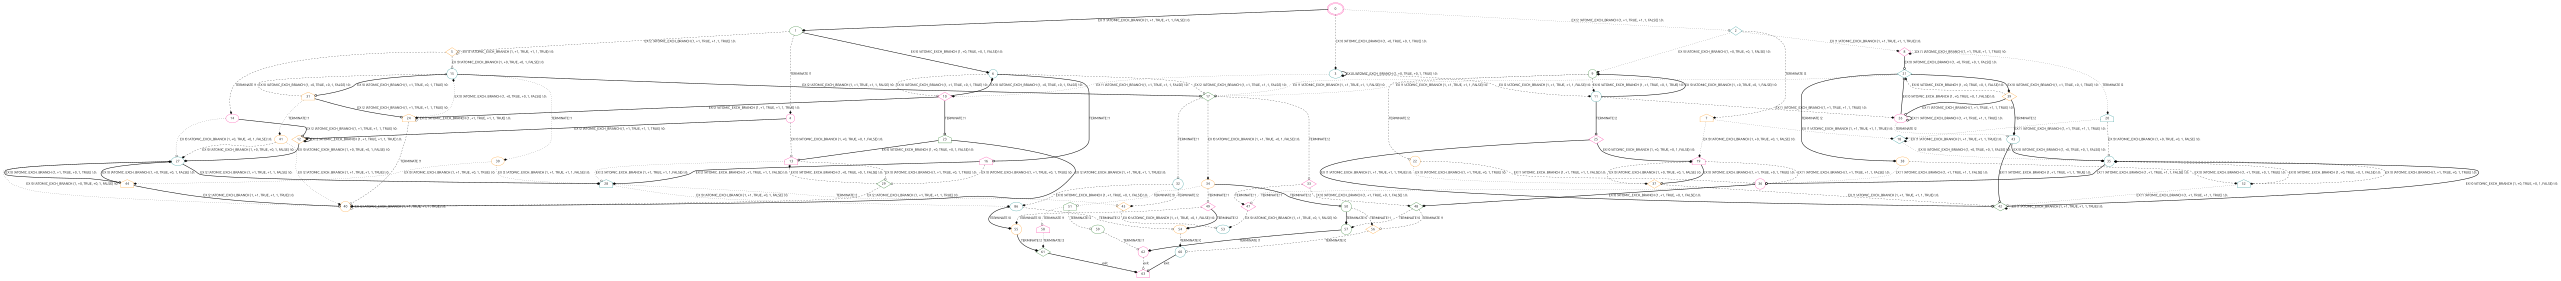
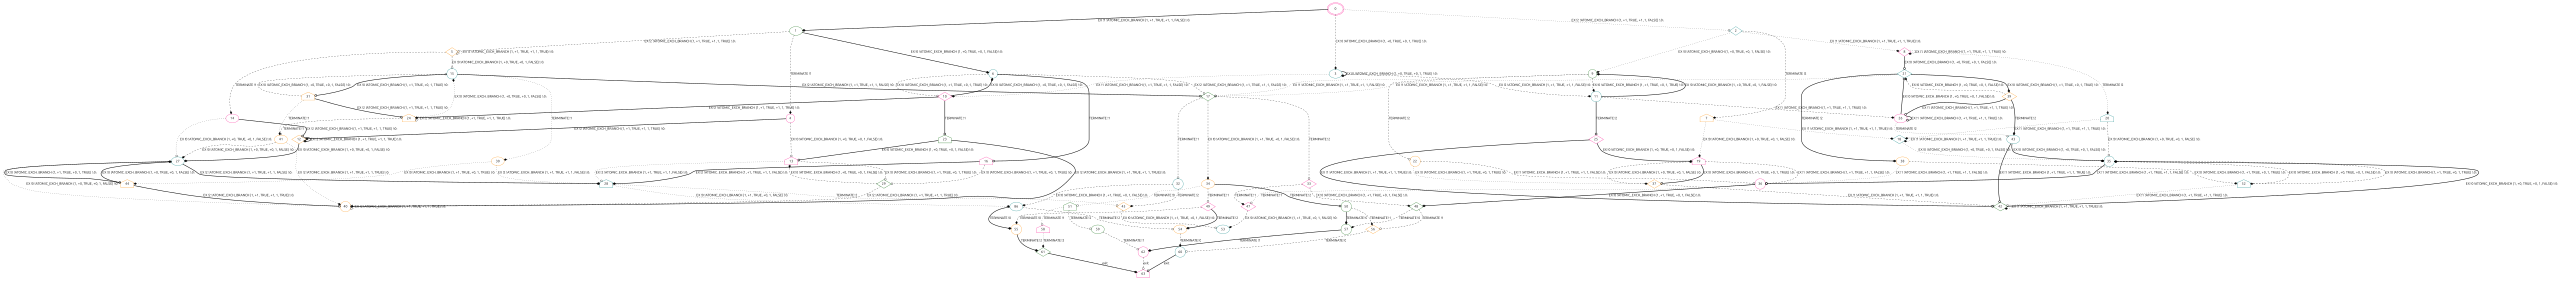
  digraph {
    fontname=Ubuntu
    node [color=darkorange fontname=Ubuntu shape=diamond]
    edge [arrowhead=diamond fontname=Ubuntu style=dashed]
    0 [color=deeppink peripheries=2 shape=ellipse]
    1 [color=darkgreen shape=ellipse]
    2 [color=teal]
    3 [color=teal shape=ellipse]
    4 [color=deeppink shape=circle]
    5
    6 [color=teal shape=circle]
    7 [shape=house]
    8 [color=deeppink]
    9 [color=darkgreen shape=circle]
    10 [color=deeppink]
    11 [color=teal shape=circle]
    12
    13 [color=deeppink shape=house]
    14 [color=deeppink shape=ellipse]
    15 [color=teal shape=circle]
    16 [color=deeppink shape=house]
    17 [color=darkgreen]
    18 [color=teal]
    19 [color=deeppink shape=house]
    20 [color=teal shape=house]
    21 [color=teal]
    22 [shape=circle]
    23 [color=darkgreen shape=house]
    24 [shape=house]
    25 [color=deeppink]
    26 [color=deeppink shape=ellipse]
    27 [color=teal shape=ellipse]
    28 [color=teal shape=house]
    29 [color=darkgreen]
    30 [shape=ellipse]
    31 [shape=house]
    32 [color=teal shape=circle]
    33 [color=deeppink]
    34 [shape=ellipse]
    35 [color=teal shape=circle]
    36 [color=deeppink shape=circle]
    37
    38 [shape=ellipse]
    39
    40 [shape=circle]
    41 [shape=ellipse]
    42 [color=darkgreen]
    43 [color=teal shape=ellipse]
    44 [shape=house]
    45
    n47 [color=teal label=86 shape=ellipse]
    47 [color=deeppink]
    48 [color=darkgreen]
    49 [color=deeppink]
    50 [color=darkgreen shape=circle]
    51 [color=darkgreen shape=house]
    52 [color=teal shape=house]
    53 [color=teal shape=ellipse]
    54 [shape=ellipse]
    55 [shape=circle]
    56
    57 [color=darkgreen shape=circle]
    58 [color=deeppink shape=house]
    59 [color=darkgreen shape=ellipse]
    60 [color=teal shape=circle]
    61 [color=darkgreen]
    62 [color=deeppink shape=circle]
    63 [color=deeppink shape=house]
    0 -> 1 [label="EX !1 !ATOMIC_EXCH_BRANCH (1, +1, TRUE, +1, 1, FALSE) !:0:" style=bold]
    0 -> 2 [arrowhead=odot label="EX !2 !ATOMIC_EXCH_BRANCH (1, +1, TRUE, +1, 1, FALSE) !:0:" style=dotted]
    0 -> 3 [label="EX !0 !ATOMIC_EXCH_BRANCH (1, +0, TRUE, +0, 1, TRUE) !:0:"]
    1 -> 4 [label="TERMINATE !1"]
    1 -> 5 [arrowhead=odot label="EX !2 !ATOMIC_EXCH_BRANCH (1, +1, TRUE, +1, 1, TRUE) !:0:"]
    1 -> 6 [label="EX !0 !ATOMIC_EXCH_BRANCH (1, +0, TRUE, +0, 1, FALSE) !:0:" style=bold]
    2 -> 7 [label="TERMINATE !2"]
    2 -> 8 [label="EX !1 !ATOMIC_EXCH_BRANCH (1, +1, TRUE, +1, 1, TRUE) !:0:" style=dotted]
    2 -> 9 [label="EX !0 !ATOMIC_EXCH_BRANCH (1, +0, TRUE, +0, 1, FALSE) !:0:" style=dotted]
    3 -> 3 [label="EX !0 !ATOMIC_EXCH_BRANCH (1, +0, TRUE, +0, 1, TRUE) !:0:" style=bold]
    3 -> 10 [label="EX !1 !ATOMIC_EXCH_BRANCH (1, +1, TRUE, +1, 1, FALSE) !:0:" style=dotted]
    3 -> 11 [label="EX !2 !ATOMIC_EXCH_BRANCH (1, +1, TRUE, +1, 1, FALSE) !:0:"]
    4 -> 12 [label="EX !2 !ATOMIC_EXCH_BRANCH (1, +1, TRUE, +1, 1, TRUE) !:0:" style=bold]
    4 -> 13 [arrowhead=odot label="EX !0 !ATOMIC_EXCH_BRANCH (1, +0, TRUE, +0, 1, FALSE) !:0:"]
    5 -> 5 [arrowhead=odot label="EX !2 !ATOMIC_EXCH_BRANCH (1, +1, TRUE, +1, 1, TRUE) !:0:" style=dotted]
    5 -> 14 [label="TERMINATE !1"]
    5 -> 15 [arrowhead=odot label="EX !0 !ATOMIC_EXCH_BRANCH (1, +0, TRUE, +0, 1, FALSE) !:0:"]
    6 -> 10 [arrowhead=odot label="EX !0 !ATOMIC_EXCH_BRANCH (1, +1, TRUE, +0, 1, TRUE) !:0:"]
    6 -> 16 [arrowhead=odot label="TERMINATE !1" style=bold]
    6 -> 17 [arrowhead=odot label="EX !2 !ATOMIC_EXCH_BRANCH (1, +1, TRUE, +1, 1, FALSE) !:0:"]
    7 -> 18 [label="EX !1 !ATOMIC_EXCH_BRANCH (1, +1, TRUE, +1, 1, TRUE) !:0:" style=dotted]
    7 -> 19 [label="EX !0 !ATOMIC_EXCH_BRANCH (1, +0, TRUE, +0, 1, FALSE) !:0:" style=dotted]
    8 -> 8 [label="EX !1 !ATOMIC_EXCH_BRANCH (1, +1, TRUE, +1, 1, TRUE) !:0:" style=dotted]
    8 -> 20 [label="TERMINATE !2" style=dotted]
    8 -> 21 [arrowhead=odot label="EX !0 !ATOMIC_EXCH_BRANCH (1, +0, TRUE, +0, 1, FALSE) !:0:" style=bold]
    9 -> 11 [label="EX !0 !ATOMIC_EXCH_BRANCH (1, +1, TRUE, +0, 1, TRUE) !:0:"]
    9 -> 17 [arrowhead=odot label="EX !1 !ATOMIC_EXCH_BRANCH (1, +1, TRUE, +1, 1, FALSE) !:0:" style=dotted]
    9 -> 22 [arrowhead=odot label="TERMINATE !2"]
    10 -> 6 [label="EX !0 !ATOMIC_EXCH_BRANCH (1, +0, TRUE, +0, 1, FALSE) !:0:" style=bold]
    10 -> 23 [arrowhead=odot label="TERMINATE !1" style=bold]
    10 -> 24 [label="EX !2 !ATOMIC_EXCH_BRANCH (1, +1, TRUE, +1, 1, TRUE) !:0:" style=bold]
    11 -> 9 [label="EX !0 !ATOMIC_EXCH_BRANCH (1, +0, TRUE, +0, 1, FALSE) !:0:" style=bold]
    11 -> 25 [arrowhead=odot label="TERMINATE !2" style=bold]
    11 -> 26 [label="EX !1 !ATOMIC_EXCH_BRANCH (1, +1, TRUE, +1, 1, TRUE) !:0:"]
    12 -> 12 [label="EX !2 !ATOMIC_EXCH_BRANCH (1, +1, TRUE, +1, 1, TRUE) !:0:" style=bold]
    12 -> 27 [label="EX !0 !ATOMIC_EXCH_BRANCH (1, +0, TRUE, +0, 1, FALSE) !:0:" style=bold]
    13 -> 28 [arrowhead=odot label="EX !2 !ATOMIC_EXCH_BRANCH (1, +1, TRUE, +1, 1, FALSE) !:0:" style=dotted]
    13 -> 29 [arrowhead=odot label="EX !0 !ATOMIC_EXCH_BRANCH (1, +1, TRUE, +0, 1, TRUE) !:0:"]
    14 -> 12 [arrowhead=odot label="EX !2 !ATOMIC_EXCH_BRANCH (1, +1, TRUE, +1, 1, TRUE) !:0:" style=bold]
    14 -> 27 [arrowhead=odot label="EX !0 !ATOMIC_EXCH_BRANCH (1, +0, TRUE, +0, 1, FALSE) !:0:" style=dotted]
    15 -> 17 [arrowhead=odot label="EX !2 !ATOMIC_EXCH_BRANCH (1, +1, TRUE, +1, 1, FALSE) !:0:" style=bold]
    15 -> 30 [label="TERMINATE !1" style=dotted]
    15 -> 31 [arrowhead=odot label="EX !0 !ATOMIC_EXCH_BRANCH (1, +1, TRUE, +0, 1, TRUE) !:0:" style=bold]
    16 -> 28 [label="EX !2 !ATOMIC_EXCH_BRANCH (1, +1, TRUE, +1, 1, FALSE) !:0:" style=bold]
    16 -> 29 [arrowhead=odot label="EX !0 !ATOMIC_EXCH_BRANCH (1, +1, TRUE, +0, 1, TRUE) !:0:"]
    17 -> 32 [arrowhead=odot label="TERMINATE !1"]
    17 -> 33 [arrowhead=odot label="TERMINATE !2"]
    17 -> 34 [label="EX !0 !ATOMIC_EXCH_BRANCH (1, +1, TRUE, +0, 1, FALSE) !:0:"]
    18 -> 18 [label="EX !1 !ATOMIC_EXCH_BRANCH (1, +1, TRUE, +1, 1, TRUE) !:0:" style=dotted]
    18 -> 35 [label="EX !0 !ATOMIC_EXCH_BRANCH (1, +0, TRUE, +0, 1, FALSE) !:0:" style=dotted]
    19 -> 36 [arrowhead=odot label="EX !1 !ATOMIC_EXCH_BRANCH (1, +1, TRUE, +1, 1, FALSE) !:0:"]
    19 -> 37 [arrowhead=odot label="EX !0 !ATOMIC_EXCH_BRANCH (1, +1, TRUE, +0, 1, TRUE) !:0:" style=bold]
    20 -> 18 [label="EX !1 !ATOMIC_EXCH_BRANCH (1, +1, TRUE, +1, 1, TRUE) !:0:" style=dotted]
    20 -> 35 [arrowhead=odot label="EX !0 !ATOMIC_EXCH_BRANCH (1, +0, TRUE, +0, 1, FALSE) !:0:"]
    21 -> 17 [arrowhead=odot label="EX !1 !ATOMIC_EXCH_BRANCH (1, +1, TRUE, +1, 1, FALSE) !:0:" style=dotted]
    21 -> 38 [label="TERMINATE !2" style=bold]
    21 -> 39 [label="EX !0 !ATOMIC_EXCH_BRANCH (1, +1, TRUE, +0, 1, TRUE) !:0:" style=bold]
    22 -> 36 [arrowhead=odot label="EX !1 !ATOMIC_EXCH_BRANCH (1, +1, TRUE, +1, 1, FALSE) !:0:"]
    22 -> 37 [label="EX !0 !ATOMIC_EXCH_BRANCH (1, +1, TRUE, +0, 1, TRUE) !:0:" style=dotted]
    23 -> 13 [arrowhead=odot label="EX !0 !ATOMIC_EXCH_BRANCH (1, +0, TRUE, +0, 1, FALSE) !:0:" style=bold]
    23 -> 40 [arrowhead=odot label="EX !2 !ATOMIC_EXCH_BRANCH (1, +1, TRUE, +1, 1, TRUE) !:0:" style=bold]
    24 -> 15 [label="EX !0 !ATOMIC_EXCH_BRANCH (1, +0, TRUE, +0, 1, FALSE) !:0:" style=dotted]
    24 -> 24 [arrowhead=odot label="EX !2 !ATOMIC_EXCH_BRANCH (1, +1, TRUE, +1, 1, TRUE) !:0:" style=dotted]
-   24 -> 40 [arrowhead=odot label="TERMINATE !1"]
+   24 -> 41 [arrowhead=odot label="TERMINATE !1"]
    25 -> 19 [arrowhead=odot label="EX !0 !ATOMIC_EXCH_BRANCH (1, +0, TRUE, +0, 1, FALSE) !:0:" style=bold]
    25 -> 42 [arrowhead=odot label="EX !1 !ATOMIC_EXCH_BRANCH (1, +1, TRUE, +1, 1, TRUE) !:0:" style=bold]
    26 -> 21 [arrowhead=odot label="EX !0 !ATOMIC_EXCH_BRANCH (1, +0, TRUE, +0, 1, FALSE) !:0:" style=bold]
    26 -> 26 [arrowhead=odot label="EX !1 !ATOMIC_EXCH_BRANCH (1, +1, TRUE, +1, 1, TRUE) !:0:" style=bold]
    26 -> 43 [arrowhead=odot label="TERMINATE !2" style=dotted]
    27 -> 28 [arrowhead=odot label="EX !2 !ATOMIC_EXCH_BRANCH (1, +1, TRUE, +1, 1, FALSE) !:0:" style=bold]
    27 -> 44 [arrowhead=odot label="EX !0 !ATOMIC_EXCH_BRANCH (1, +1, TRUE, +0, 1, TRUE) !:0:" style=bold]
    28 -> 45 [arrowhead=odot label="TERMINATE !2" style=dotted]
    28 -> n47 [label="EX !0 !ATOMIC_EXCH_BRANCH (1, +1, TRUE, +0, 1, FALSE) !:0:" style=dotted]
    29 -> 13 [label="EX !0 !ATOMIC_EXCH_BRANCH (1, +0, TRUE, +0, 1, FALSE) !:0:"]
    29 -> 40 [label="EX !2 !ATOMIC_EXCH_BRANCH (1, +1, TRUE, +1, 1, TRUE) !:0:"]
    30 -> 28 [label="EX !2 !ATOMIC_EXCH_BRANCH (1, +1, TRUE, +1, 1, FALSE) !:0:" style=dotted]
    30 -> 44 [label="EX !0 !ATOMIC_EXCH_BRANCH (1, +1, TRUE, +0, 1, TRUE) !:0:" style=dotted]
    31 -> 15 [arrowhead=odot label="EX !0 !ATOMIC_EXCH_BRANCH (1, +0, TRUE, +0, 1, FALSE) !:0:"]
    31 -> 24 [arrowhead=odot label="EX !2 !ATOMIC_EXCH_BRANCH (1, +1, TRUE, +1, 1, TRUE) !:0:" style=bold]
    31 -> 41 [label="TERMINATE !1" style=dotted]
    32 -> 45 [label="TERMINATE !2"]
    32 -> n47 [label="EX !0 !ATOMIC_EXCH_BRANCH (1, +1, TRUE, +0, 1, FALSE) !:0:"]
    33 -> 47 [label="TERMINATE !1"]
    33 -> 48 [label="EX !0 !ATOMIC_EXCH_BRANCH (1, +1, TRUE, +0, 1, FALSE) !:0:"]
    34 -> 49 [arrowhead=odot label="TERMINATE !1"]
    34 -> 50 [arrowhead=odot label="TERMINATE !2" style=bold]
    34 -> 51 [arrowhead=odot label="TERMINATE !0" style=dotted]
    35 -> 36 [arrowhead=odot label="EX !1 !ATOMIC_EXCH_BRANCH (1, +1, TRUE, +1, 1, FALSE) !:0:" style=bold]
    35 -> 52 [label="EX !0 !ATOMIC_EXCH_BRANCH (1, +1, TRUE, +0, 1, TRUE) !:0:"]
    36 -> 47 [arrowhead=odot label="TERMINATE !1" style=dotted]
    36 -> 48 [label="EX !0 !ATOMIC_EXCH_BRANCH (1, +1, TRUE, +0, 1, FALSE) !:0:" style=bold]
    37 -> 19 [label="EX !0 !ATOMIC_EXCH_BRANCH (1, +0, TRUE, +0, 1, FALSE) !:0:"]
    37 -> 42 [arrowhead=odot label="EX !1 !ATOMIC_EXCH_BRANCH (1, +1, TRUE, +1, 1, TRUE) !:0:"]
    38 -> 36 [arrowhead=odot label="EX !1 !ATOMIC_EXCH_BRANCH (1, +1, TRUE, +1, 1, FALSE) !:0:" style=dotted]
    38 -> 52 [label="EX !0 !ATOMIC_EXCH_BRANCH (1, +1, TRUE, +0, 1, TRUE) !:0:"]
    39 -> 21 [label="EX !0 !ATOMIC_EXCH_BRANCH (1, +0, TRUE, +0, 1, FALSE) !:0:"]
    39 -> 26 [arrowhead=odot label="EX !1 !ATOMIC_EXCH_BRANCH (1, +1, TRUE, +1, 1, TRUE) !:0:" style=bold]
    39 -> 43 [label="TERMINATE !2" style=bold]
    40 -> 27 [label="EX !0 !ATOMIC_EXCH_BRANCH (1, +0, TRUE, +0, 1, FALSE) !:0:" style=dotted]
    40 -> 40 [arrowhead=odot label="EX !2 !ATOMIC_EXCH_BRANCH (1, +1, TRUE, +1, 1, TRUE) !:0:" style=dotted]
    41 -> 27 [label="EX !0 !ATOMIC_EXCH_BRANCH (1, +0, TRUE, +0, 1, FALSE) !:0:"]
    41 -> 40 [label="EX !2 !ATOMIC_EXCH_BRANCH (1, +1, TRUE, +1, 1, TRUE) !:0:" style=dotted]
    42 -> 35 [label="EX !0 !ATOMIC_EXCH_BRANCH (1, +0, TRUE, +0, 1, FALSE) !:0:" style=bold]
    42 -> 42 [label="EX !1 !ATOMIC_EXCH_BRANCH (1, +1, TRUE, +1, 1, TRUE) !:0:" style=dotted]
    43 -> 35 [label="EX !0 !ATOMIC_EXCH_BRANCH (1, +0, TRUE, +0, 1, FALSE) !:0:" style=bold]
    43 -> 42 [arrowhead=odot label="EX !1 !ATOMIC_EXCH_BRANCH (1, +1, TRUE, +1, 1, TRUE) !:0:" style=bold]
    44 -> 27 [arrowhead=odot label="EX !0 !ATOMIC_EXCH_BRANCH (1, +0, TRUE, +0, 1, FALSE) !:0:" style=bold]
    44 -> 40 [arrowhead=odot label="EX !2 !ATOMIC_EXCH_BRANCH (1, +1, TRUE, +1, 1, TRUE) !:0:" style=bold]
    45 -> 53 [arrowhead=odot label="EX !0 !ATOMIC_EXCH_BRANCH (1, +1, TRUE, +0, 1, FALSE) !:0:"]
    n47 -> 54 [arrowhead=odot label="TERMINATE !2"]
    n47 -> 55 [label="TERMINATE !0" style=bold]
    47 -> 53 [label="EX !0 !ATOMIC_EXCH_BRANCH (1, +1, TRUE, +0, 1, FALSE) !:0:"]
    48 -> 56 [arrowhead=odot label="TERMINATE !1"]
    48 -> 57 [label="TERMINATE !0"]
    49 -> 54 [label="TERMINATE !2" style=bold]
    49 -> 55 [label="TERMINATE !0"]
    50 -> 56 [label="TERMINATE !1"]
    50 -> 57 [label="TERMINATE !0" style=bold]
    51 -> 58 [arrowhead=odot label="TERMINATE !1" style=dotted]
    51 -> 59 [arrowhead=odot label="TERMINATE !2"]
    52 -> 35 [label="EX !0 !ATOMIC_EXCH_BRANCH (1, +0, TRUE, +0, 1, FALSE) !:0:"]
    52 -> 42 [arrowhead=odot label="EX !1 !ATOMIC_EXCH_BRANCH (1, +1, TRUE, +1, 1, TRUE) !:0:" style=dotted]
    54 -> 60 [label="TERMINATE !0"]
    55 -> 61 [label="TERMINATE !2" style=bold]
    56 -> 60 [arrowhead=odot label="TERMINATE !0"]
    57 -> 62 [label="TERMINATE !1" style=bold]
    58 -> 61 [label="TERMINATE !2" style=dotted]
    59 -> 62 [arrowhead=odot label="TERMINATE !1"]
    60 -> 63 [arrowhead=odot label=exit style=bold]
    61 -> 63 [label=exit style=bold]
    62 -> 63 [arrowhead=odot label=exit]
  }
